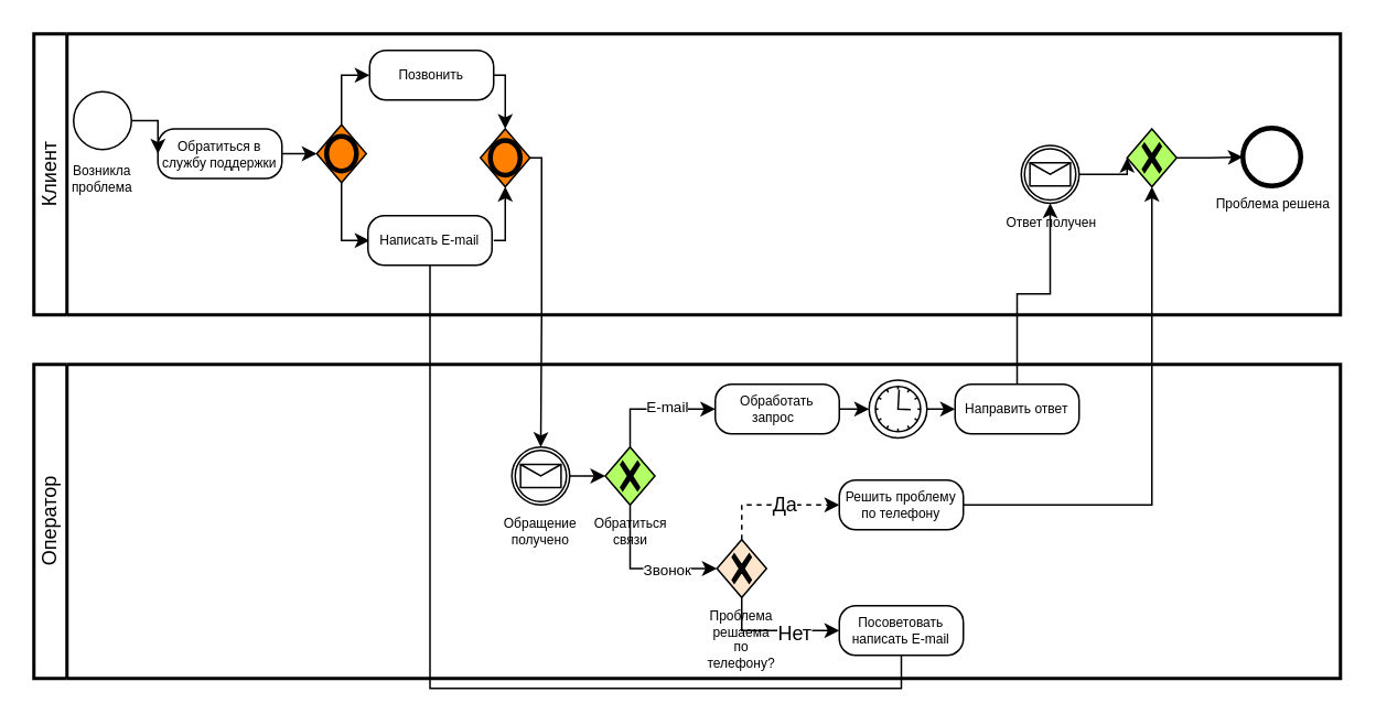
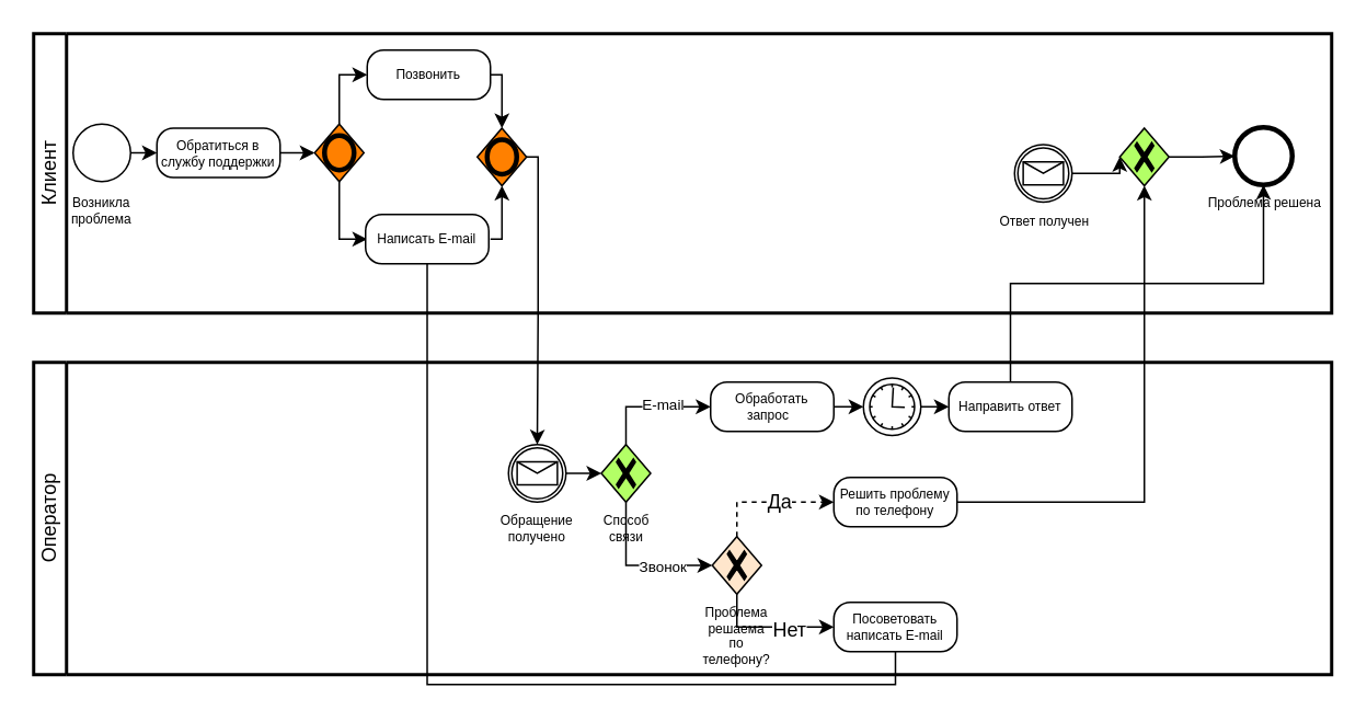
  <mxCell id="0" />
  <mxCell id="1" parent="0" />
  <mxCell id="2" value="Клиент" style="swimlane;html=1;startSize=20;fontStyle=0;collapsible=0;horizontal=0;swimlaneLine=1;swimlaneFillColor=#ffffff;strokeWidth=2;whiteSpace=wrap;" parent="1" vertex="1"><mxGeometry x="20" y="20" width="790" height="170" as="geometry" /></mxCell>
  <mxCell id="3" style="edgeStyle=orthogonalEdgeStyle;rounded=0;orthogonalLoop=1;jettySize=auto;html=1;exitX=1;exitY=0.5;exitDx=0;exitDy=0;exitPerimeter=0;fontFamily=Helvetica;fontSize=12;fontColor=default;labelBackgroundColor=#ffffff;" parent="2" source="4" target="9" edge="1"><mxGeometry relative="1" as="geometry" /></mxCell>
  <mxCell id="4" value="&lt;font style=&quot;font-size: 8px;&quot;&gt;Обратиться в службу поддержки&lt;/font&gt;" style="points=[[0.25,0,0],[0.5,0,0],[0.75,0,0],[1,0.25,0],[1,0.5,0],[1,0.75,0],[0.75,1,0],[0.5,1,0],[0.25,1,0],[0,0.75,0],[0,0.5,0],[0,0.25,0]];shape=mxgraph.bpmn.task;whiteSpace=wrap;rectStyle=rounded;size=10;html=1;container=1;expand=0;collapsible=0;taskMarker=abstract;align=center;fontSize=8;" parent="2" vertex="1"><mxGeometry x="75" y="57.5" width="75" height="30" as="geometry" /></mxCell>
- <mxCell id="5" value="&lt;font style=&quot;font-size: 8px;&quot;&gt;Возникла проблема&lt;/font&gt;" style="points=[[0.145,0.145,0],[0.5,0,0],[0.855,0.145,0],[1,0.5,0],[0.855,0.855,0],[0.5,1,0],[0.145,0.855,0],[0,0.5,0]];shape=mxgraph.bpmn.event;html=1;verticalLabelPosition=bottom;labelBackgroundColor=#ffffff;verticalAlign=middle;align=center;perimeter=ellipsePerimeter;outlineConnect=0;aspect=fixed;outline=standard;symbol=general;whiteSpace=wrap;horizontal=1;fontSize=8;" parent="2" vertex="1"><mxGeometry x="24" y="35" width="35" height="35" as="geometry" /></mxCell>
+ <mxCell id="5" value="&lt;font style=&quot;font-size: 8px;&quot;&gt;Возникла проблема&lt;/font&gt;" style="points=[[0.145,0.145,0],[0.5,0,0],[0.855,0.145,0],[1,0.5,0],[0.855,0.855,0],[0.5,1,0],[0.145,0.855,0],[0,0.5,0]];shape=mxgraph.bpmn.event;html=1;verticalLabelPosition=bottom;labelBackgroundColor=#ffffff;verticalAlign=middle;align=center;perimeter=ellipsePerimeter;outlineConnect=0;aspect=fixed;outline=standard;symbol=general;whiteSpace=wrap;horizontal=1;fontSize=8;" parent="2" vertex="1"><mxGeometry x="24" y="55" width="35" height="35" as="geometry" /></mxCell>
  <mxCell id="6" value="Ответ получен" style="points=[[0.145,0.145,0],[0.5,0,0],[0.855,0.145,0],[1,0.5,0],[0.855,0.855,0],[0.5,1,0],[0.145,0.855,0],[0,0.5,0]];shape=mxgraph.bpmn.event;html=1;verticalLabelPosition=bottom;labelBackgroundColor=#ffffff;verticalAlign=top;align=center;perimeter=ellipsePerimeter;outlineConnect=0;aspect=fixed;outline=catching;symbol=message;fontSize=8;" parent="2" vertex="1"><mxGeometry x="597" y="67.5" width="35" height="35" as="geometry" /></mxCell>
  <mxCell id="7" value="Позвонить" style="points=[[0.25,0,0],[0.5,0,0],[0.75,0,0],[1,0.25,0],[1,0.5,0],[1,0.75,0],[0.75,1,0],[0.5,1,0],[0.25,1,0],[0,0.75,0],[0,0.5,0],[0,0.25,0]];shape=mxgraph.bpmn.task;whiteSpace=wrap;rectStyle=rounded;size=10;html=1;container=1;expand=0;collapsible=0;taskMarker=abstract;fontSize=8;" parent="2" vertex="1"><mxGeometry x="203" y="10" width="75" height="30" as="geometry" /></mxCell>
  <mxCell id="8" style="edgeStyle=orthogonalEdgeStyle;rounded=0;orthogonalLoop=1;jettySize=auto;html=1;exitX=0.5;exitY=0;exitDx=0;exitDy=0;exitPerimeter=0;fontFamily=Helvetica;fontSize=12;fontColor=default;labelBackgroundColor=#ffffff;entryX=0;entryY=0.5;entryDx=0;entryDy=0;entryPerimeter=0;" parent="2" source="9" target="7" edge="1"><mxGeometry relative="1" as="geometry"><mxPoint x="186.333" y="20" as="targetPoint" /><Array as="points"><mxPoint x="186" y="25" /></Array></mxGeometry></mxCell>
  <mxCell id="9" value="" style="points=[[0.25,0.25,0],[0.5,0,0],[0.75,0.25,0],[1,0.5,0],[0.75,0.75,0],[0.5,1,0],[0.25,0.75,0],[0,0.5,0]];shape=mxgraph.bpmn.gateway2;html=1;verticalLabelPosition=bottom;labelBackgroundColor=#ffffff;verticalAlign=top;align=center;perimeter=rhombusPerimeter;outlineConnect=0;outline=end;symbol=general;strokeColor=default;fontFamily=Helvetica;fontSize=12;fontColor=default;fillColor=#FF8000;" parent="2" vertex="1"><mxGeometry x="171" y="55" width="30" height="35" as="geometry" /></mxCell>
  <mxCell id="10" value="" style="points=[[0.25,0.25,0],[0.5,0,0],[0.75,0.25,0],[1,0.5,0],[0.75,0.75,0],[0.5,1,0],[0.25,0.75,0],[0,0.5,0]];shape=mxgraph.bpmn.gateway2;html=1;verticalLabelPosition=bottom;labelBackgroundColor=#ffffff;verticalAlign=top;align=center;perimeter=rhombusPerimeter;outlineConnect=0;outline=end;symbol=general;strokeColor=default;fontFamily=Helvetica;fontSize=12;fontColor=default;fillColor=#FF8000;" parent="2" vertex="1"><mxGeometry x="270" y="57.5" width="30" height="35" as="geometry" /></mxCell>
  <mxCell id="11" value="Проблема решена" style="points=[[0.145,0.145,0],[0.5,0,0],[0.855,0.145,0],[1,0.5,0],[0.855,0.855,0],[0.5,1,0],[0.145,0.855,0],[0,0.5,0]];shape=mxgraph.bpmn.event;html=1;verticalLabelPosition=bottom;labelBackgroundColor=#ffffff;verticalAlign=top;align=center;perimeter=ellipsePerimeter;outlineConnect=0;aspect=fixed;outline=end;symbol=terminate2;strokeColor=default;fontFamily=Helvetica;fontSize=8;fontColor=default;fillColor=default;" parent="2" vertex="1"><mxGeometry x="731" y="57" width="35" height="35" as="geometry" /></mxCell>
  <mxCell id="12" style="edgeStyle=orthogonalEdgeStyle;rounded=0;orthogonalLoop=1;jettySize=auto;html=1;exitX=0.5;exitY=1;exitDx=0;exitDy=0;exitPerimeter=0;entryX=0;entryY=0.5;entryDx=0;entryDy=0;entryPerimeter=0;fontFamily=Helvetica;fontSize=12;fontColor=default;labelBackgroundColor=#ffffff;" parent="2" source="9" edge="1"><mxGeometry relative="1" as="geometry"><mxPoint x="203" y="125" as="targetPoint" /><Array as="points"><mxPoint x="186" y="125" /></Array></mxGeometry></mxCell>
  <mxCell id="13" style="edgeStyle=orthogonalEdgeStyle;rounded=0;orthogonalLoop=1;jettySize=auto;html=1;exitX=1;exitY=0.5;exitDx=0;exitDy=0;exitPerimeter=0;entryX=0.5;entryY=0;entryDx=0;entryDy=0;entryPerimeter=0;fontFamily=Helvetica;fontSize=12;fontColor=default;labelBackgroundColor=#ffffff;" parent="2" source="7" target="10" edge="1"><mxGeometry relative="1" as="geometry" /></mxCell>
  <mxCell id="14" style="edgeStyle=orthogonalEdgeStyle;rounded=0;orthogonalLoop=1;jettySize=auto;html=1;exitX=1;exitY=0.5;exitDx=0;exitDy=0;exitPerimeter=0;entryX=0.5;entryY=1;entryDx=0;entryDy=0;entryPerimeter=0;fontFamily=Helvetica;fontSize=12;fontColor=default;labelBackgroundColor=#ffffff;" parent="2" target="10" edge="1"><mxGeometry relative="1" as="geometry"><mxPoint x="278" y="125" as="sourcePoint" /></mxGeometry></mxCell>
  <mxCell id="15" value="Написать E-mail" style="points=[[0.25,0,0],[0.5,0,0],[0.75,0,0],[1,0.25,0],[1,0.5,0],[1,0.75,0],[0.75,1,0],[0.5,1,0],[0.25,1,0],[0,0.75,0],[0,0.5,0],[0,0.25,0]];shape=mxgraph.bpmn.task;whiteSpace=wrap;rectStyle=rounded;size=10;html=1;container=1;expand=0;collapsible=0;taskMarker=abstract;fontSize=8;" parent="2" vertex="1"><mxGeometry x="202" y="110" width="75" height="30" as="geometry" /></mxCell>
  <mxCell id="16" style="edgeStyle=orthogonalEdgeStyle;rounded=0;orthogonalLoop=1;jettySize=auto;html=1;exitX=1;exitY=0.5;exitDx=0;exitDy=0;exitPerimeter=0;entryX=0;entryY=0.5;entryDx=0;entryDy=0;entryPerimeter=0;fontFamily=Helvetica;fontSize=12;fontColor=default;labelBackgroundColor=#ffffff;" parent="2" source="5" target="4" edge="1"><mxGeometry relative="1" as="geometry" /></mxCell>
  <mxCell id="17" value="" style="points=[[0.25,0.25,0],[0.5,0,0],[0.75,0.25,0],[1,0.5,0],[0.75,0.75,0],[0.5,1,0],[0.25,0.75,0],[0,0.5,0]];shape=mxgraph.bpmn.gateway2;html=1;verticalLabelPosition=bottom;labelBackgroundColor=#ffffff;verticalAlign=top;align=center;perimeter=rhombusPerimeter;outlineConnect=0;outline=none;symbol=none;gwType=exclusive;strokeColor=default;fontFamily=Helvetica;fontSize=12;fontColor=default;fillColor=#B3FF66;" parent="2" vertex="1"><mxGeometry x="661" y="57.5" width="30" height="35" as="geometry" /></mxCell>
  <mxCell id="18" style="edgeStyle=orthogonalEdgeStyle;rounded=0;orthogonalLoop=1;jettySize=auto;html=1;exitX=1;exitY=0.5;exitDx=0;exitDy=0;exitPerimeter=0;entryX=0;entryY=0.5;entryDx=0;entryDy=0;entryPerimeter=0;fontFamily=Helvetica;fontSize=12;fontColor=default;labelBackgroundColor=#ffffff;" parent="2" source="6" target="17" edge="1"><mxGeometry relative="1" as="geometry" /></mxCell>
  <mxCell id="19" style="edgeStyle=orthogonalEdgeStyle;rounded=0;orthogonalLoop=1;jettySize=auto;html=1;exitX=1;exitY=0.5;exitDx=0;exitDy=0;exitPerimeter=0;entryX=0;entryY=0.5;entryDx=0;entryDy=0;entryPerimeter=0;fontFamily=Helvetica;fontSize=12;fontColor=default;labelBackgroundColor=#ffffff;" parent="2" source="17" target="11" edge="1"><mxGeometry relative="1" as="geometry" /></mxCell>
  <mxCell id="20" value="Оператор" style="swimlane;html=1;startSize=20;fontStyle=0;collapsible=0;horizontal=0;swimlaneLine=1;swimlaneFillColor=#ffffff;strokeWidth=2;whiteSpace=wrap;" parent="1" vertex="1"><mxGeometry x="20" y="220" width="790" height="190" as="geometry" /></mxCell>
  <mxCell id="21" value="Обращение получено" style="points=[[0.145,0.145,0],[0.5,0,0],[0.855,0.145,0],[1,0.5,0],[0.855,0.855,0],[0.5,1,0],[0.145,0.855,0],[0,0.5,0]];shape=mxgraph.bpmn.event;html=1;verticalLabelPosition=bottom;labelBackgroundColor=#ffffff;verticalAlign=top;align=center;perimeter=ellipsePerimeter;outlineConnect=0;aspect=fixed;outline=catching;symbol=message;whiteSpace=wrap;fontSize=8;" parent="20" vertex="1"><mxGeometry x="289" y="50" width="35" height="35" as="geometry" /></mxCell>
  <mxCell id="22" value="Обработать запрос&amp;nbsp;&amp;nbsp;" style="points=[[0.25,0,0],[0.5,0,0],[0.75,0,0],[1,0.25,0],[1,0.5,0],[1,0.75,0],[0.75,1,0],[0.5,1,0],[0.25,1,0],[0,0.75,0],[0,0.5,0],[0,0.25,0]];shape=mxgraph.bpmn.task;whiteSpace=wrap;rectStyle=rounded;size=10;html=1;container=1;expand=0;collapsible=0;taskMarker=abstract;fontSize=8;" parent="20" vertex="1"><mxGeometry x="412" y="12" width="75" height="30" as="geometry" /></mxCell>
  <mxCell id="23" value="" style="points=[[0.145,0.145,0],[0.5,0,0],[0.855,0.145,0],[1,0.5,0],[0.855,0.855,0],[0.5,1,0],[0.145,0.855,0],[0,0.5,0]];shape=mxgraph.bpmn.event;html=1;verticalLabelPosition=bottom;labelBackgroundColor=#ffffff;verticalAlign=top;align=center;perimeter=ellipsePerimeter;outlineConnect=0;aspect=fixed;outline=standard;symbol=timer;" parent="20" vertex="1"><mxGeometry x="505" y="9.5" width="35" height="35" as="geometry" /></mxCell>
  <mxCell id="24" value="Направить ответ" style="points=[[0.25,0,0],[0.5,0,0],[0.75,0,0],[1,0.25,0],[1,0.5,0],[1,0.75,0],[0.75,1,0],[0.5,1,0],[0.25,1,0],[0,0.75,0],[0,0.5,0],[0,0.25,0]];shape=mxgraph.bpmn.task;whiteSpace=wrap;rectStyle=rounded;size=10;html=1;container=1;expand=0;collapsible=0;taskMarker=abstract;fontSize=8;" parent="20" vertex="1"><mxGeometry x="557" y="12" width="75" height="30" as="geometry" /></mxCell>
  <mxCell id="25" value="Проблема решаема по телефону?" style="points=[[0.25,0.25,0],[0.5,0,0],[0.75,0.25,0],[1,0.5,0],[0.75,0.75,0],[0.5,1,0],[0.25,0.75,0],[0,0.5,0]];shape=mxgraph.bpmn.gateway2;html=1;verticalLabelPosition=bottom;labelBackgroundColor=#ffffff;verticalAlign=top;align=center;perimeter=rhombusPerimeter;outlineConnect=0;outline=none;symbol=none;gwType=exclusive;strokeColor=default;fontFamily=Helvetica;fontSize=8;fontColor=default;fillColor=#FFE6CC;whiteSpace=wrap;" parent="20" vertex="1"><mxGeometry x="413" y="106" width="30" height="35" as="geometry" /></mxCell>
  <mxCell id="26" value="Решить проблему по телефону" style="points=[[0.25,0,0],[0.5,0,0],[0.75,0,0],[1,0.25,0],[1,0.5,0],[1,0.75,0],[0.75,1,0],[0.5,1,0],[0.25,1,0],[0,0.75,0],[0,0.5,0],[0,0.25,0]];shape=mxgraph.bpmn.task;whiteSpace=wrap;rectStyle=rounded;size=10;html=1;container=1;expand=0;collapsible=0;taskMarker=abstract;fontSize=8;" parent="20" vertex="1"><mxGeometry x="487" y="70" width="75" height="30" as="geometry" /></mxCell>
- <mxCell id="27" value="Обратиться связи" style="points=[[0.25,0.25,0],[0.5,0,0],[0.75,0.25,0],[1,0.5,0],[0.75,0.75,0],[0.5,1,0],[0.25,0.75,0],[0,0.5,0]];shape=mxgraph.bpmn.gateway2;html=1;verticalLabelPosition=bottom;labelBackgroundColor=#ffffff;verticalAlign=top;align=center;perimeter=rhombusPerimeter;outlineConnect=0;outline=none;symbol=none;gwType=exclusive;strokeColor=default;fontFamily=Helvetica;fontSize=8;fontColor=default;fillColor=#B3FF66;whiteSpace=wrap;" parent="20" vertex="1"><mxGeometry x="345.5" y="50" width="30" height="35" as="geometry" /></mxCell>
+ <mxCell id="27" value="Способ связи" style="points=[[0.25,0.25,0],[0.5,0,0],[0.75,0.25,0],[1,0.5,0],[0.75,0.75,0],[0.5,1,0],[0.25,0.75,0],[0,0.5,0]];shape=mxgraph.bpmn.gateway2;html=1;verticalLabelPosition=bottom;labelBackgroundColor=#ffffff;verticalAlign=top;align=center;perimeter=rhombusPerimeter;outlineConnect=0;outline=none;symbol=none;gwType=exclusive;strokeColor=default;fontFamily=Helvetica;fontSize=8;fontColor=default;fillColor=#B3FF66;whiteSpace=wrap;" parent="20" vertex="1"><mxGeometry x="345.5" y="50" width="30" height="35" as="geometry" /></mxCell>
  <mxCell id="28" value="Посоветовать написать E-mail" style="points=[[0.25,0,0],[0.5,0,0],[0.75,0,0],[1,0.25,0],[1,0.5,0],[1,0.75,0],[0.75,1,0],[0.5,1,0],[0.25,1,0],[0,0.75,0],[0,0.5,0],[0,0.25,0]];shape=mxgraph.bpmn.task;whiteSpace=wrap;rectStyle=rounded;size=10;html=1;container=1;expand=0;collapsible=0;taskMarker=abstract;fontSize=8;" parent="20" vertex="1"><mxGeometry x="487" y="146" width="75" height="30" as="geometry" /></mxCell>
  <mxCell id="29" style="edgeStyle=orthogonalEdgeStyle;rounded=0;orthogonalLoop=1;jettySize=auto;html=1;exitX=0.5;exitY=0;exitDx=0;exitDy=0;exitPerimeter=0;entryX=0;entryY=0.5;entryDx=0;entryDy=0;entryPerimeter=0;fontFamily=Helvetica;fontSize=12;fontColor=default;labelBackgroundColor=#ffffff;dashed=1;" parent="20" source="25" target="26" edge="1"><mxGeometry relative="1" as="geometry"><Array as="points"><mxPoint x="428" y="85" /></Array></mxGeometry></mxCell>
  <mxCell id="30" value="Да" style="edgeLabel;html=1;align=center;verticalAlign=middle;resizable=0;points=[];strokeColor=default;fontFamily=Helvetica;fontSize=12;fontColor=default;labelBackgroundColor=#ffffff;fillColor=default;" parent="29" vertex="1" connectable="0"><mxGeometry x="-0.057" y="1" relative="1" as="geometry"><mxPoint x="8" as="offset" /></mxGeometry></mxCell>
  <mxCell id="31" style="edgeStyle=orthogonalEdgeStyle;rounded=0;orthogonalLoop=1;jettySize=auto;html=1;exitX=0.5;exitY=1;exitDx=0;exitDy=0;exitPerimeter=0;entryX=0;entryY=0.5;entryDx=0;entryDy=0;entryPerimeter=0;fontFamily=Helvetica;fontSize=12;fontColor=default;labelBackgroundColor=#ffffff;" parent="20" source="25" target="28" edge="1"><mxGeometry relative="1" as="geometry" /></mxCell>
  <mxCell id="32" value="Нет" style="edgeLabel;html=1;align=center;verticalAlign=middle;resizable=0;points=[];strokeColor=default;fontFamily=Helvetica;fontSize=12;fontColor=default;labelBackgroundColor=#ffffff;fillColor=default;" parent="31" vertex="1" connectable="0"><mxGeometry x="0.179" y="-1" relative="1" as="geometry"><mxPoint x="4" as="offset" /></mxGeometry></mxCell>
  <mxCell id="33" style="edgeStyle=orthogonalEdgeStyle;rounded=0;orthogonalLoop=1;jettySize=auto;html=1;exitX=0.5;exitY=1;exitDx=0;exitDy=0;exitPerimeter=0;entryX=0;entryY=0.5;entryDx=0;entryDy=0;entryPerimeter=0;fontFamily=Helvetica;fontSize=12;fontColor=default;labelBackgroundColor=#ffffff;" parent="20" source="27" target="25" edge="1"><mxGeometry relative="1" as="geometry" /></mxCell>
  <mxCell id="34" value="Звонок" style="edgeLabel;html=1;align=center;verticalAlign=middle;resizable=0;points=[];strokeColor=default;fontFamily=Helvetica;fontSize=9;fontColor=default;labelBackgroundColor=#ffffff;fillColor=default;" parent="33" vertex="1" connectable="0"><mxGeometry x="0.175" relative="1" as="geometry"><mxPoint x="7" y="1" as="offset" /></mxGeometry></mxCell>
  <mxCell id="35" style="edgeStyle=orthogonalEdgeStyle;rounded=0;orthogonalLoop=1;jettySize=auto;html=1;exitX=1;exitY=0.5;exitDx=0;exitDy=0;exitPerimeter=0;entryX=0;entryY=0.5;entryDx=0;entryDy=0;entryPerimeter=0;fontFamily=Helvetica;fontSize=12;fontColor=default;labelBackgroundColor=#ffffff;" parent="20" source="22" target="23" edge="1"><mxGeometry relative="1" as="geometry" /></mxCell>
  <mxCell id="36" style="edgeStyle=orthogonalEdgeStyle;rounded=0;orthogonalLoop=1;jettySize=auto;html=1;exitX=1;exitY=0.5;exitDx=0;exitDy=0;exitPerimeter=0;entryX=0;entryY=0.5;entryDx=0;entryDy=0;entryPerimeter=0;fontFamily=Helvetica;fontSize=12;fontColor=default;labelBackgroundColor=#ffffff;" parent="20" source="23" target="24" edge="1"><mxGeometry relative="1" as="geometry" /></mxCell>
  <mxCell id="37" style="edgeStyle=orthogonalEdgeStyle;rounded=0;orthogonalLoop=1;jettySize=auto;html=1;exitX=1;exitY=0.5;exitDx=0;exitDy=0;exitPerimeter=0;entryX=0;entryY=0.5;entryDx=0;entryDy=0;entryPerimeter=0;fontFamily=Helvetica;fontSize=12;fontColor=default;labelBackgroundColor=#ffffff;" parent="20" source="21" target="27" edge="1"><mxGeometry relative="1" as="geometry" /></mxCell>
  <mxCell id="38" style="edgeStyle=orthogonalEdgeStyle;rounded=0;orthogonalLoop=1;jettySize=auto;html=1;exitX=0.5;exitY=0;exitDx=0;exitDy=0;exitPerimeter=0;entryX=0;entryY=0.5;entryDx=0;entryDy=0;entryPerimeter=0;fontFamily=Helvetica;fontSize=12;fontColor=default;labelBackgroundColor=#ffffff;" parent="20" source="27" target="22" edge="1"><mxGeometry relative="1" as="geometry" /></mxCell>
  <mxCell id="39" value="E-mail" style="edgeLabel;html=1;align=center;verticalAlign=middle;resizable=0;points=[];strokeColor=default;fontFamily=Helvetica;fontSize=9;fontColor=default;labelBackgroundColor=#ffffff;fillColor=default;" parent="38" vertex="1" connectable="0"><mxGeometry x="-0.101" y="2" relative="1" as="geometry"><mxPoint x="12" as="offset" /></mxGeometry></mxCell>
  <mxCell id="40" style="edgeStyle=orthogonalEdgeStyle;rounded=0;orthogonalLoop=1;jettySize=auto;html=1;exitX=0.5;exitY=1;exitDx=0;exitDy=0;exitPerimeter=0;entryX=0.5;entryY=1;entryDx=0;entryDy=0;entryPerimeter=0;fontFamily=Helvetica;fontSize=12;fontColor=default;labelBackgroundColor=#ffffff;endArrow=none;" parent="1" source="28" target="15" edge="1"><mxGeometry relative="1" as="geometry" /></mxCell>
  <mxCell id="41" style="edgeStyle=orthogonalEdgeStyle;rounded=0;orthogonalLoop=1;jettySize=auto;html=1;exitX=1;exitY=0.5;exitDx=0;exitDy=0;exitPerimeter=0;entryX=0.5;entryY=0;entryDx=0;entryDy=0;entryPerimeter=0;fontFamily=Helvetica;fontSize=12;fontColor=default;labelBackgroundColor=#ffffff;" parent="1" edge="1"><mxGeometry relative="1" as="geometry"><mxPoint x="320" y="95" as="sourcePoint" /><mxPoint x="326.5" y="270" as="targetPoint" /><Array as="points"><mxPoint x="327" y="95" /><mxPoint x="327" y="191" /></Array></mxGeometry></mxCell>
- <mxCell id="42" style="edgeStyle=orthogonalEdgeStyle;rounded=0;orthogonalLoop=1;jettySize=auto;html=1;exitX=0.5;exitY=0;exitDx=0;exitDy=0;exitPerimeter=0;entryX=0.5;entryY=1;entryDx=0;entryDy=0;entryPerimeter=0;fontFamily=Helvetica;fontSize=12;fontColor=default;labelBackgroundColor=#ffffff;" parent="1" source="24" target="6" edge="1"><mxGeometry relative="1" as="geometry" /></mxCell>
+ <mxCell id="42" style="edgeStyle=orthogonalEdgeStyle;rounded=0;orthogonalLoop=1;jettySize=auto;html=1;exitX=0.5;exitY=0;exitDx=0;exitDy=0;exitPerimeter=0;fontFamily=Helvetica;fontSize=12;fontColor=default;labelBackgroundColor=#ffffff;" parent="1" source="24" target="11" edge="1"><mxGeometry relative="1" as="geometry" /></mxCell>
  <mxCell id="43" style="edgeStyle=orthogonalEdgeStyle;rounded=0;orthogonalLoop=1;jettySize=auto;html=1;exitX=1;exitY=0.5;exitDx=0;exitDy=0;exitPerimeter=0;entryX=0.5;entryY=1;entryDx=0;entryDy=0;entryPerimeter=0;fontFamily=Helvetica;fontSize=12;fontColor=default;labelBackgroundColor=#ffffff;" parent="1" source="26" target="17" edge="1"><mxGeometry relative="1" as="geometry" /></mxCell>
